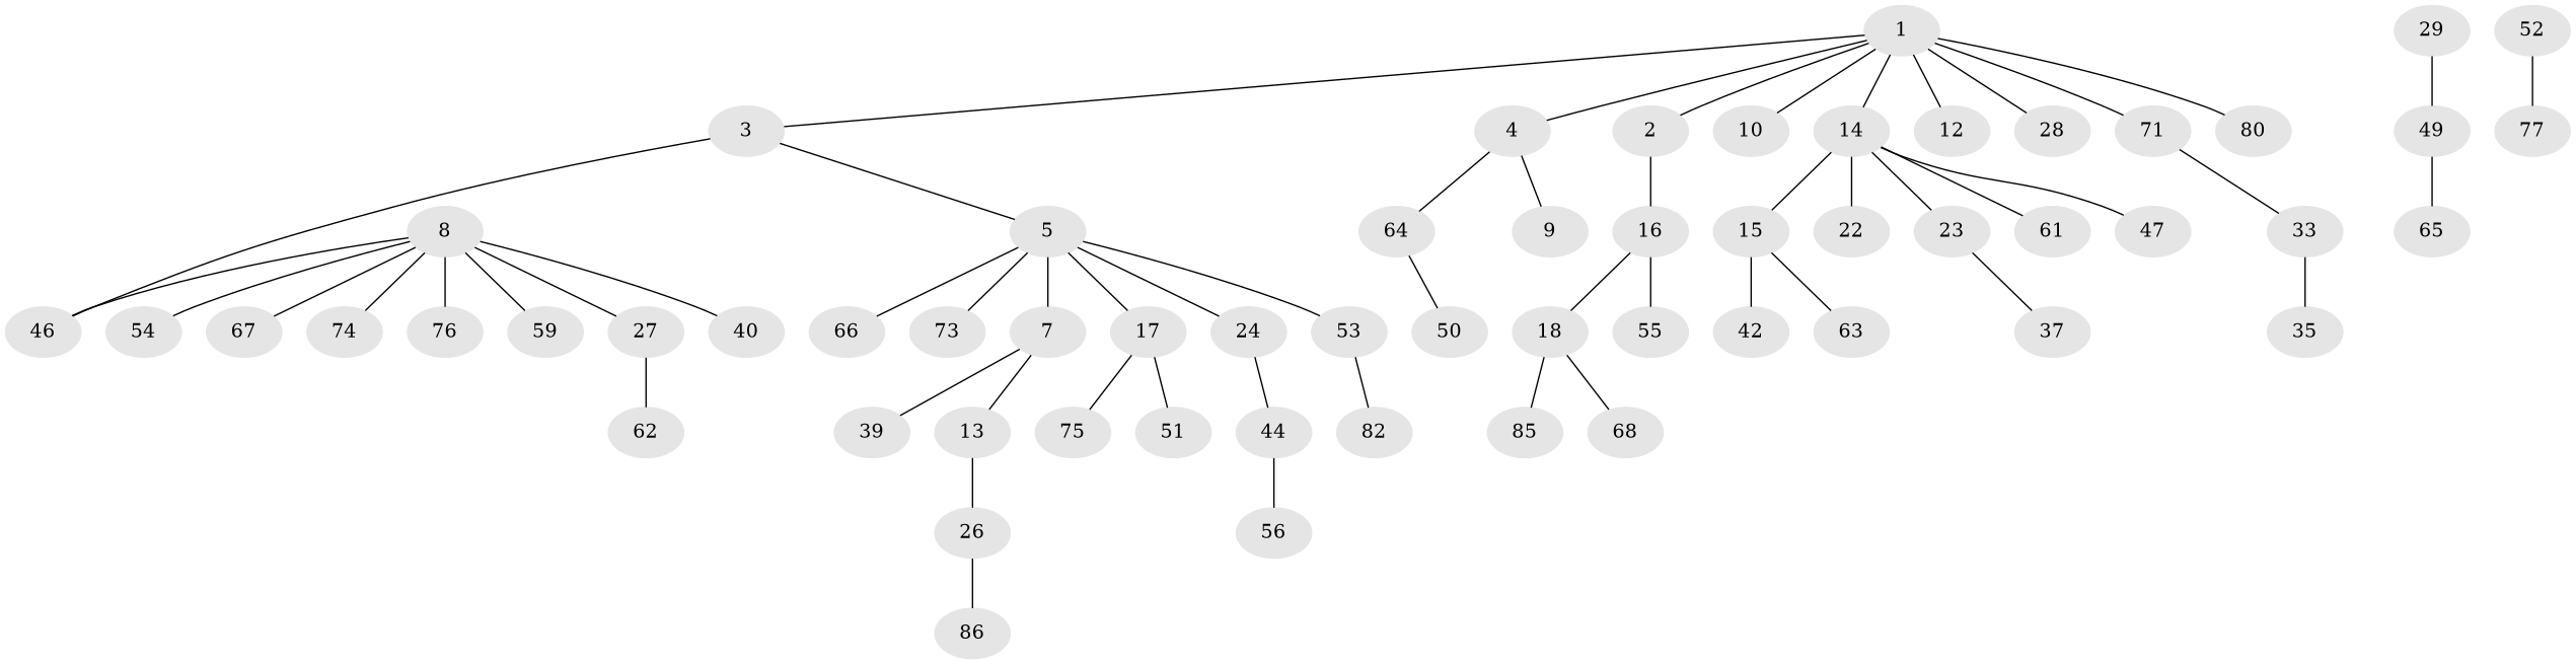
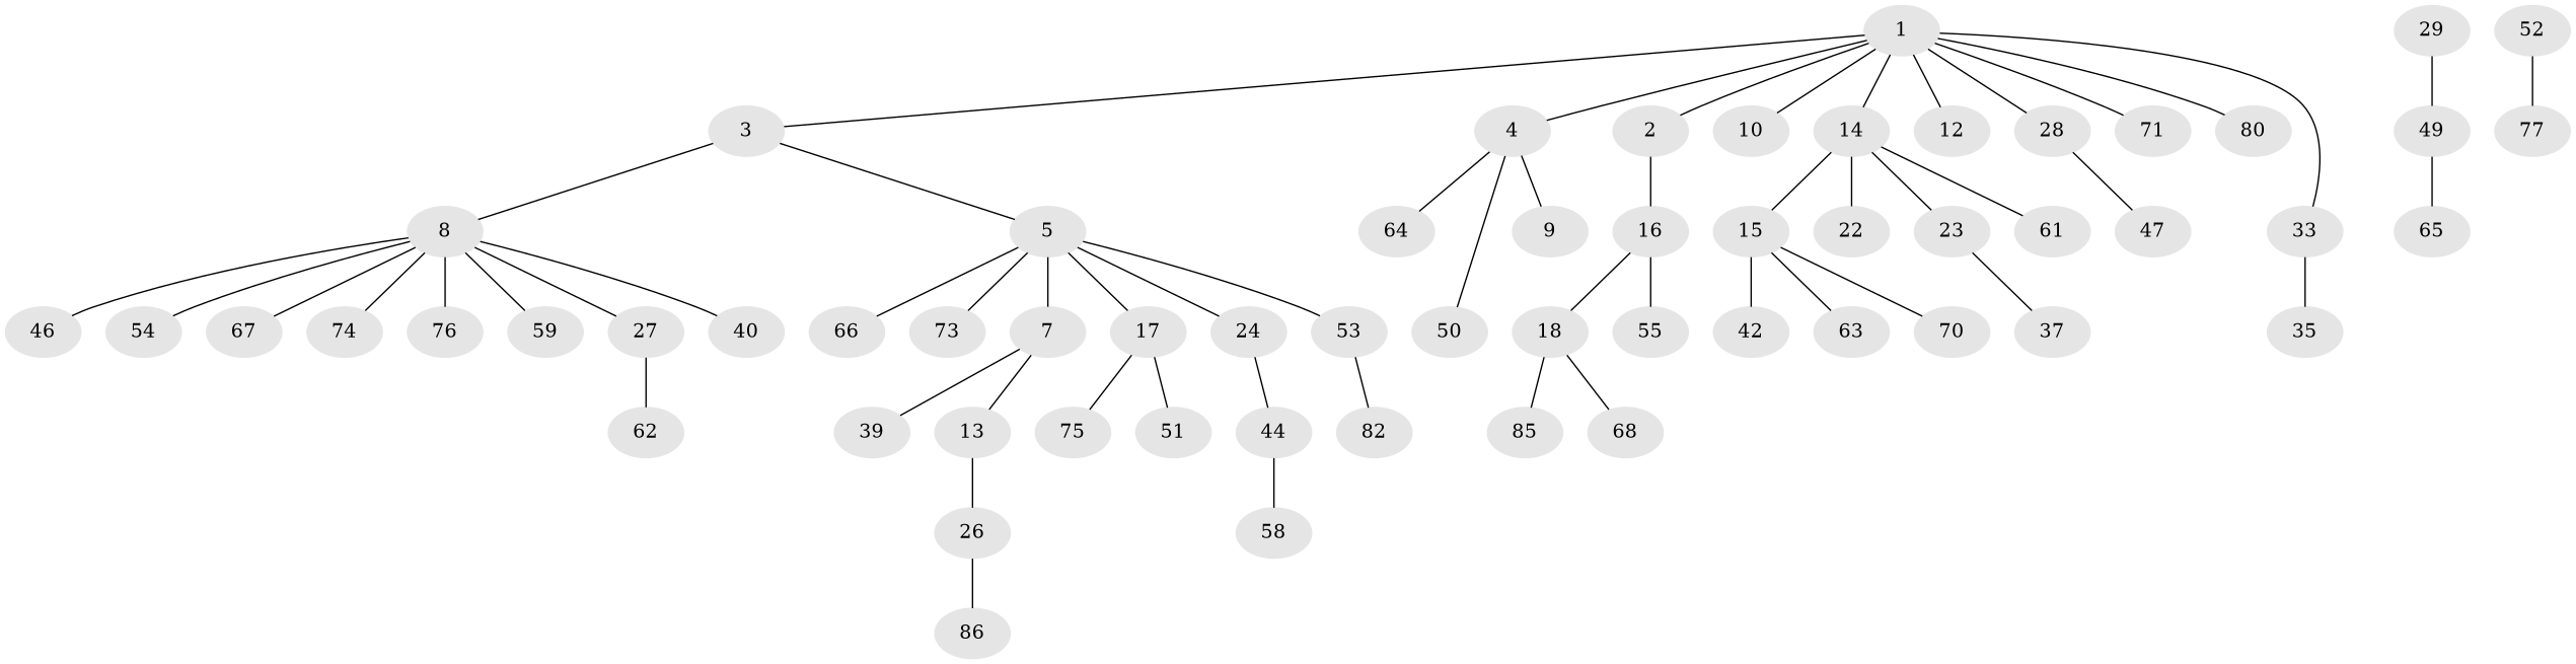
  graph {
    node [color=gray90 style=filled]
    1 [super="+2"]
    3
    4 [super="+45"]
    n4 [label=2]
    10
    n6 [label=71]
    12 [super="+55"]
    14 [super="+19"]
    28
    80
    5 [super="+59"]
    8 [super="+36"]
    9
    50
    64 [super="+72"]
    16 [super="+43"]
    33
    15 [super="+25"]
    22
    23
    61
    47 [super="+71"]
    29 [super="+34"]
    49
    7 [super="+20"]
    17 [super="+30"]
    24 [super="+84"]
    53 [super="+69"]
    66
    73
    27
    40
    46 [super="+48"]
    54
    67
    74
    76
    n38 [label=59]
    77 [super="+81"]
    52
    13 [super="+21"]
    39
    51 [super="+60"]
    75
    44 [super="+56"]
    82
    18 [super="+31"]
    n48 [label=55]
    26 [super="+32"]
    62 [super="+83"]
    35 [super="+38"]
    86
    42
    63 [super="+78"]
+   70
    37 [super="+41"]
    68
    85
-   58 [label=56]
+   58
    65
    1 -- 3
    1 -- 4
    1 -- n4
    1 -- 10
    1 -- n6
    1 -- 12
    1 -- 14
    1 -- 28
    1 -- 80
    3 -- 5
-   3 -- 46
+   3 -- 8
    4 -- 9
-   64 -- 50
+   4 -- 50
    4 -- 64
    n4 -- 16
-   n6 -- 33
+   1 -- 33
    14 -- 15
    14 -- 22
    14 -- 23
    14 -- 61
-   14 -- 47
+   28 -- 47
    5 -- 7
    5 -- 17
    5 -- 24
    5 -- 53
    5 -- 66
    5 -- 73
    8 -- 27
    8 -- 40
    8 -- 46
    8 -- 54
    8 -- 67
    8 -- 74
    8 -- 76
    8 -- n38
    16 -- 18
    16 -- n48
    33 -- 35
    15 -- 42
    15 -- 63
+   15 -- 70
    23 -- 37
    29 -- 49
    49 -- 65
    7 -- 13
    7 -- 39
    17 -- 51
    17 -- 75
    24 -- 44
    53 -- 82
    27 -- 62
    52 -- 77
    13 -- 26
    44 -- 58
    18 -- 68
    18 -- 85
    26 -- 86
  }
